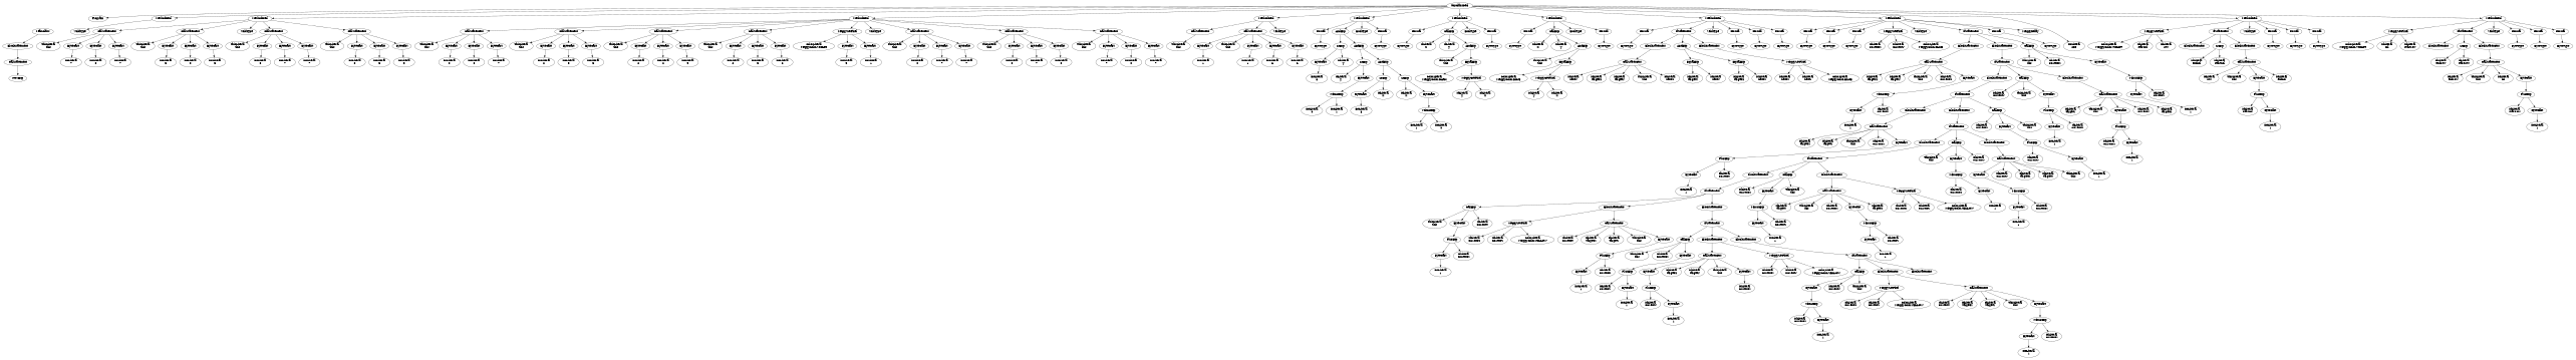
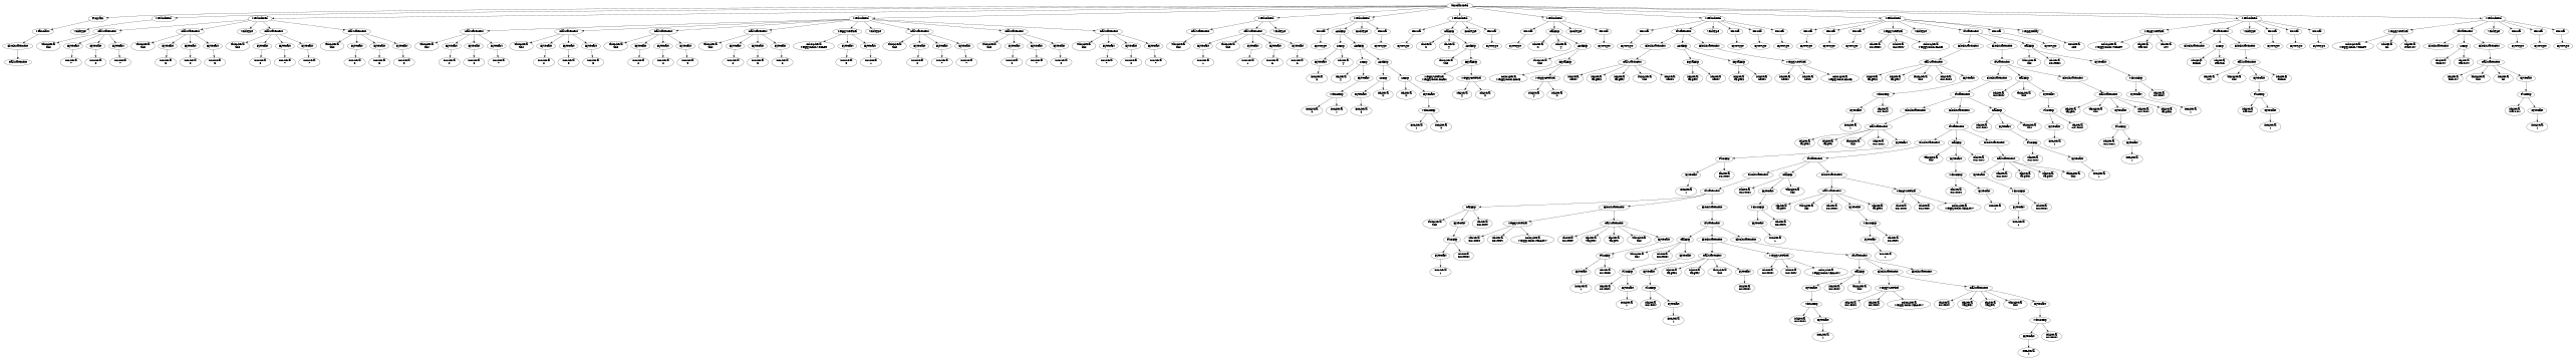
  digraph {
    n1 [label=Program]
    n2 [label=MainClass]
    n3 [label=BlockStatement]
    n4 [label=TopClassDecl]
    n5 [label=MethodDecl]
    n6 [label=MethodDecl]
    n7 [label=MethodDecl]
    n8 [label=MethodDecl]
    n9 [label=MethodDecl]
    n10 [label=MethodDecl]
    n11 [label=MethodDecl]
    n12 [label=MethodDecl]
    n13 [label=MethodDecl]
    n14 [label=MethodDecl]
    n15 [label=MethodDecl]
    n16 [label=CallStatement]
-   n17 [label=NewExp]
    n18 [label=VoidType]
    n19 [label=VoidType]
    n20 [label=CallStatement]
    n21 [label=CallStatement]
    n22 [label=CallStatement]
    n23 [label=CallStatement]
    n24 [label=VoidType]
    n25 [label=CallStatement]
    n26 [label=CallStatement]
    n27 [label=CallStatement]
    n28 [label=CallStatement]
    n29 [label=CallStatement]
    n30 [label=CallStatement]
    n31 [label=CallStatement]
    n32 [label=MeggySetPixel]
    n33 [label=VoidType]
    n34 [label=CallStatement]
    n35 [label=CallStatement]
    n36 [label=BoolType]
    n37 [label=Formal]
    n38 [label=Formal]
    n39 [label=AndExp]
    n40 [label=BoolType]
    n41 [label=Formal]
    n42 [label=Formal]
    n43 [label=CallExp]
    n44 [label=BoolType]
    n45 [label=Formal]
    n46 [label=Formal]
    n47 [label=CallExp]
    n48 [label=VoidType]
    n49 [label=Formal]
    n50 [label=Formal]
    n51 [label=Formal]
    n52 [label=Formal]
    n53 [label=IfStatement]
    n54 [label=VoidType]
    n55 [label=Formal]
    n56 [label=Formal]
    n57 [label=Formal]
    n58 [label=Formal]
    n59 [label=MeggyDelay]
    n60 [label=MeggySetPixel]
    n61 [label=IfStatement]
    n62 [label=VoidType]
    n63 [label=Formal]
    n64 [label=Formal]
    n65 [label=Formal]
    n66 [label=MeggySetPixel]
    n67 [label=IfStatement]
    n68 [label=VoidType]
    n69 [label=Formal]
    n70 [label=Formal]
    n71 [label=Formal]
    n72 [label=MeggySetPixel]
    n73 [label=IfStatement]
    n74 [label="ThisLiteral\nthis"]
    n75 [label=ByteCast]
    n76 [label=ByteCast]
    n77 [label=ByteCast]
    n78 [label="ThisLiteral\nthis"]
    n79 [label=ByteCast]
    n80 [label=ByteCast]
    n81 [label=ByteCast]
    n82 [label="ThisLiteral\nthis"]
    n83 [label=ByteCast]
    n84 [label=ByteCast]
    n85 [label=ByteCast]
    n86 [label="ThisLiteral\nthis"]
    n87 [label=ByteCast]
    n88 [label=ByteCast]
    n89 [label=ByteCast]
    n90 [label="IntLiteral\n0"]
    n91 [label="IntLiteral\n7"]
    n92 [label="IntLiteral\n7"]
    n93 [label="IntLiteral\n0"]
    n94 [label="IntLiteral\n5"]
    n95 [label="IntLiteral\n5"]
    n96 [label="IntLiteral\n7"]
    n97 [label="IntLiteral\n0"]
    n98 [label="IntLiteral\n7"]
    n99 [label="IntLiteral\n5"]
    n100 [label="IntLiteral\n0"]
    n101 [label="IntLiteral\n5"]
    n102 [label="ThisLiteral\nthis"]
    n103 [label=ByteCast]
    n104 [label=ByteCast]
    n105 [label=ByteCast]
    n106 [label="ThisLiteral\nthis"]
    n107 [label=ByteCast]
    n108 [label=ByteCast]
    n109 [label=ByteCast]
    n110 [label="ThisLiteral\nthis"]
    n111 [label=ByteCast]
    n112 [label=ByteCast]
    n113 [label=ByteCast]
    n114 [label="ThisLiteral\nthis"]
    n115 [label=ByteCast]
    n116 [label=ByteCast]
    n117 [label=ByteCast]
    n118 [label="ThisLiteral\nthis"]
    n119 [label=ByteCast]
    n120 [label=ByteCast]
    n121 [label=ByteCast]
    n122 [label="ThisLiteral\nthis"]
    n123 [label=ByteCast]
    n124 [label=ByteCast]
    n125 [label=ByteCast]
    n126 [label="ThisLiteral\nthis"]
    n127 [label=ByteCast]
    n128 [label=ByteCast]
    n129 [label=ByteCast]
    n130 [label=ByteCast]
    n131 [label=ByteCast]
    n132 [label="ColorLiteral\nMeggy.Color.VIOLET"]
    n133 [label="IntLiteral\n0"]
    n134 [label="IntLiteral\n7"]
    n135 [label="IntLiteral\n7"]
    n136 [label="IntLiteral\n0"]
    n137 [label="IntLiteral\n7"]
    n138 [label="IntLiteral\n0"]
    n139 [label="IntLiteral\n7"]
    n140 [label="IntLiteral\n0"]
    n141 [label="IntLiteral\n7"]
    n142 [label="IntLiteral\n0"]
    n143 [label="IntLiteral\n0"]
    n144 [label="IntLiteral\n7"]
    n145 [label="IntLiteral\n2"]
    n146 [label="IntLiteral\n5"]
    n147 [label="IntLiteral\n5"]
    n148 [label="IntLiteral\n2"]
    n149 [label="IntLiteral\n2"]
    n150 [label="IntLiteral\n5"]
    n151 [label="IntLiteral\n2"]
    n152 [label="IntLiteral\n5"]
    n153 [label="IntLiteral\n2"]
    n154 [label="IntLiteral\n5"]
    n155 [label="IntLiteral\n1"]
    n156 [label="ThisLiteral\nthis"]
    n157 [label="ThisLiteral\nthis"]
    n158 [label=ByteCast]
    n159 [label=ByteCast]
    n160 [label=ByteCast]
    n161 [label=ByteCast]
    n162 [label="IntLiteral\n1"]
    n163 [label="IntLiteral\n6"]
    n164 [label="IntLiteral\n6"]
    n165 [label="IntLiteral\n1"]
    n166 [label=ByteType]
    n167 [label=ByteType]
    n168 [label=AndExp]
    n169 [label=LtExp]
    n170 [label=AndExp]
    n171 [label=LtExp]
    n172 [label="IdLiteral\ny"]
    n173 [label=ByteCast]
    n174 [label=LtExp]
    n175 [label=LtExp]
    n176 [label=ByteCast]
    n177 [label="IdLiteral\ny"]
    n178 [label=ByteCast]
    n179 [label="IdLiteral\nx"]
    n180 [label="IdLiteral\nx"]
    n181 [label=ByteCast]
    n182 [label=MinusExp]
    n183 [label="IntLiteral\n0"]
    n184 [label="IntLiteral\n1"]
    n185 [label="IntLiteral\n8"]
    n186 [label=MinusExp]
    n187 [label="IntLiteral\n0"]
    n188 [label="IntLiteral\n1"]
    n189 [label="IntLiteral\n8"]
    n190 [label=ByteType]
    n191 [label=ByteType]
    n192 [label=AndExp]
    n193 [label="IdLiteral\nx"]
    n194 [label="IdLiteral\ny"]
    n195 [label=EqualExp]
    n196 [label="ThisLiteral\nthis"]
    n197 [label=MeggyGetPixel]
-   n198 [label="ColorLiteral\nMeggy.Color.DARK"]
+   n198 [label="MeggySetPixel\nMeggy.Color.DARK"]
    n199 [label="IdLiteral\nx"]
    n200 [label="IdLiteral\ny"]
    n201 [label=ByteType]
    n202 [label=ByteType]
    n203 [label=AndExp]
    n204 [label="IdLiteral\nx"]
    n205 [label="IdLiteral\ny"]
    n206 [label=EqualExp]
    n207 [label="ThisLiteral\nthis"]
    n208 [label=MeggyGetPixel]
    n209 [label="ColorLiteral\nMeggy.Color.BLUE"]
    n210 [label="IdLiteral\nx"]
    n211 [label="IdLiteral\ny"]
    n212 [label=ByteType]
    n213 [label=ByteType]
    n214 [label=ByteType]
    n215 [label=ByteType]
    n216 [label=AndExp]
    n217 [label=BlockStatement]
    n218 [label=BlockStatement]
    n219 [label=EqualExp]
    n220 [label=EqualExp]
    n221 [label=MeggySetPixel]
    n222 [label=CallStatement]
    n223 [label="IdLiteral\nnextX"]
    n224 [label="IdLiteral\ntargetX"]
    n225 [label="IdLiteral\nnextY"]
    n226 [label="IdLiteral\ntargetY"]
    n227 [label="IdLiteral\nnextX"]
    n228 [label="IdLiteral\nnextY"]
    n229 [label="ColorLiteral\nMeggy.Color.BLUE"]
    n230 [label="ThisLiteral\nthis"]
    n231 [label="IdLiteral\nnextX"]
    n232 [label="IdLiteral\nnextY"]
    n233 [label="IdLiteral\ntargetX"]
    n234 [label="IdLiteral\ntargetY"]
    n235 [label=ByteType]
    n236 [label=ByteType]
    n237 [label=ByteType]
    n238 [label=ByteType]
    n239 [label="IntLiteral\n259"]
    n240 [label="IdLiteral\ncurrentX"]
    n241 [label="IdLiteral\ncurrentY"]
    n242 [label="ColorLiteral\nMeggy.Color.BLUE"]
    n243 [label=CallExp]
    n244 [label=BlockStatement]
    n245 [label=BlockStatement]
    n246 [label="ThisLiteral\nthis"]
    n247 [label="IdLiteral\ncurrentX"]
    n248 [label=ByteCast]
    n249 [label=CallStatement]
    n250 [label=IfStatement]
    n251 [label=MinusExp]
    n252 [label="IdLiteral\ncurrentY"]
    n253 [label=ByteCast]
    n254 [label="IntLiteral\n1"]
    n255 [label="ThisLiteral\nthis"]
    n256 [label="IdLiteral\ncurrentX"]
    n257 [label=ByteCast]
    n258 [label="IdLiteral\ntargetX"]
    n259 [label="IdLiteral\ntargetY"]
    n260 [label=MinusExp]
    n261 [label="IdLiteral\ncurrentY"]
    n262 [label=ByteCast]
    n263 [label="IntLiteral\n1"]
    n264 [label=CallExp]
    n265 [label=BlockStatement]
    n266 [label=BlockStatement]
    n267 [label="ThisLiteral\nthis"]
    n268 [label=ByteCast]
    n269 [label="IdLiteral\ncurrentY"]
    n270 [label=CallStatement]
    n271 [label=IfStatement]
    n272 [label=PlusExp]
    n273 [label="IdLiteral\ncurrentX"]
    n274 [label=ByteCast]
    n275 [label="IntLiteral\n1"]
    n276 [label="ThisLiteral\nthis"]
    n277 [label=ByteCast]
    n278 [label="IdLiteral\ncurrentY"]
    n279 [label="IdLiteral\ntargetX"]
    n280 [label="IdLiteral\ntargetY"]
    n281 [label=PlusExp]
    n282 [label="IdLiteral\ncurrentX"]
    n283 [label=ByteCast]
    n284 [label="IntLiteral\n1"]
    n285 [label=CallExp]
    n286 [label=BlockStatement]
    n287 [label=BlockStatement]
    n288 [label="ThisLiteral\nthis"]
    n289 [label="IdLiteral\ncurrentX"]
    n290 [label=ByteCast]
    n291 [label=CallStatement]
    n292 [label=IfStatement]
    n293 [label=PlusExp]
    n294 [label="IdLiteral\ncurrentY"]
    n295 [label=ByteCast]
    n296 [label="IntLiteral\n1"]
    n297 [label="ThisLiteral\nthis"]
    n298 [label="IdLiteral\ncurrentX"]
    n299 [label=ByteCast]
    n300 [label="IdLiteral\ntargetX"]
    n301 [label="IdLiteral\ntargetY"]
    n302 [label=PlusExp]
    n303 [label="IdLiteral\ncurrentY"]
    n304 [label=ByteCast]
    n305 [label="IntLiteral\n1"]
    n306 [label=CallExp]
    n307 [label=BlockStatement]
    n308 [label=BlockStatement]
    n309 [label="ThisLiteral\nthis"]
    n310 [label=ByteCast]
    n311 [label="IdLiteral\ncurrentY"]
    n312 [label=CallStatement]
    n313 [label=IfStatement]
    n314 [label=MinusExp]
    n315 [label="IdLiteral\ncurrentX"]
    n316 [label=ByteCast]
    n317 [label="IntLiteral\n1"]
    n318 [label="ThisLiteral\nthis"]
    n319 [label=ByteCast]
    n320 [label="IdLiteral\ncurrentY"]
    n321 [label="IdLiteral\ntargetX"]
    n322 [label="IdLiteral\ntargetY"]
    n323 [label=MinusExp]
    n324 [label="IdLiteral\ncurrentX"]
    n325 [label=ByteCast]
    n326 [label="IntLiteral\n1"]
    n327 [label=CallExp]
    n328 [label=BlockStatement]
    n329 [label=BlockStatement]
    n330 [label="ThisLiteral\nthis"]
    n331 [label="IdLiteral\ncurrentX"]
    n332 [label=ByteCast]
    n333 [label=MeggySetPixel]
    n334 [label=CallStatement]
    n335 [label=IfStatement]
    n336 [label=MinusExp]
    n337 [label="IdLiteral\ncurrentY"]
    n338 [label=ByteCast]
    n339 [label="IntLiteral\n1"]
    n340 [label="IdLiteral\ncurrentX"]
    n341 [label="IdLiteral\ncurrentY"]
    n342 [label="ColorLiteral\nMeggy.Color.YELLOW"]
    n343 [label="ThisLiteral\nthis"]
    n344 [label="IdLiteral\ncurrentX"]
    n345 [label=ByteCast]
    n346 [label="IdLiteral\ntargetX"]
    n347 [label="IdLiteral\ntargetY"]
    n348 [label=MinusExp]
    n349 [label="IdLiteral\ncurrentY"]
    n350 [label=ByteCast]
    n351 [label="IntLiteral\n1"]
    n352 [label=CallExp]
    n353 [label=BlockStatement]
    n354 [label=BlockStatement]
    n355 [label="ThisLiteral\nthis"]
    n356 [label=ByteCast]
    n357 [label="IdLiteral\ncurrentY"]
    n358 [label=MeggySetPixel]
    n359 [label=CallStatement]
    n360 [label=IfStatement]
    n361 [label=PlusExp]
    n362 [label="IdLiteral\ncurrentX"]
    n363 [label=ByteCast]
    n364 [label="IntLiteral\n1"]
    n365 [label="IdLiteral\ncurrentX"]
    n366 [label="IdLiteral\ncurrentY"]
    n367 [label="ColorLiteral\nMeggy.Color.YELLOW"]
    n368 [label="ThisLiteral\nthis"]
    n369 [label=ByteCast]
    n370 [label="IdLiteral\ncurrentY"]
    n371 [label="IdLiteral\ntargetX"]
    n372 [label="IdLiteral\ntargetY"]
    n373 [label=PlusExp]
    n374 [label="IdLiteral\ncurrentX"]
    n375 [label=ByteCast]
    n376 [label="IntLiteral\n1"]
    n377 [label=CallExp]
    n378 [label=BlockStatement]
    n379 [label=BlockStatement]
    n380 [label="ThisLiteral\nthis"]
    n381 [label="IdLiteral\ncurrentX"]
    n382 [label=ByteCast]
    n383 [label=MeggySetPixel]
    n384 [label=CallStatement]
    n385 [label=IfStatement]
    n386 [label=PlusExp]
    n387 [label="IdLiteral\ncurrentY"]
    n388 [label=ByteCast]
    n389 [label="IntLiteral\n1"]
    n390 [label="IdLiteral\ncurrentX"]
    n391 [label="IdLiteral\ncurrentY"]
    n392 [label="ColorLiteral\nMeggy.Color.YELLOW"]
    n393 [label="ThisLiteral\nthis"]
    n394 [label=ByteCast]
    n395 [label=ByteCast]
    n396 [label="IdLiteral\ntargetX"]
    n397 [label="IdLiteral\ntargetY"]
    n398 [label="IdLiteral\ncurrentX"]
    n399 [label=PlusExp]
    n400 [label="IdLiteral\ncurrentY"]
    n401 [label=ByteCast]
    n402 [label="IntLiteral\n1"]
    n403 [label=CallExp]
    n404 [label=BlockStatement]
    n405 [label=BlockStatement]
    n406 [label="ThisLiteral\nthis"]
    n407 [label=ByteCast]
    n408 [label="IdLiteral\ncurrentY"]
    n409 [label=MeggySetPixel]
    n410 [label=CallStatement]
    n411 [label=MinusExp]
    n412 [label="IdLiteral\ncurrentX"]
    n413 [label=ByteCast]
    n414 [label="IntLiteral\n1"]
    n415 [label="IdLiteral\ncurrentX"]
    n416 [label="IdLiteral\ncurrentY"]
    n417 [label="ColorLiteral\nMeggy.Color.YELLOW"]
    n418 [label="ThisLiteral\nthis"]
    n419 [label=ByteCast]
    n420 [label="IdLiteral\ncurrentY"]
    n421 [label="IdLiteral\ntargetX"]
    n422 [label="IdLiteral\ntargetY"]
    n423 [label=MinusExp]
    n424 [label="IdLiteral\ncurrentX"]
    n425 [label=ByteCast]
    n426 [label="IntLiteral\n1"]
    n427 [label=ByteType]
    n428 [label=ByteType]
    n429 [label=ByteType]
    n430 [label="IdLiteral\nstartcol"]
    n431 [label="IdLiteral\nrow"]
    n432 [label="ColorLiteral\nMeggy.Color.VIOLET"]
    n433 [label=LtExp]
    n434 [label=BlockStatement]
    n435 [label=BlockStatement]
    n436 [label="IdLiteral\nstartcol"]
    n437 [label="IdLiteral\nendcol"]
    n438 [label=CallStatement]
    n439 [label="ThisLiteral\nthis"]
    n440 [label=ByteCast]
    n441 [label="IdLiteral\nendcol"]
    n442 [label="IdLiteral\nrow"]
    n443 [label=PlusExp]
    n444 [label="IdLiteral\nstartcol"]
    n445 [label=ByteCast]
    n446 [label="IntLiteral\n1"]
    n447 [label=ByteType]
    n448 [label=ByteType]
    n449 [label=ByteType]
    n450 [label="IdLiteral\ncol"]
    n451 [label="IdLiteral\nstartrow"]
    n452 [label="ColorLiteral\nMeggy.Color.VIOLET"]
    n453 [label=LtExp]
    n454 [label=BlockStatement]
    n455 [label=BlockStatement]
    n456 [label="IdLiteral\nstartrow"]
    n457 [label="IdLiteral\nendrow"]
    n458 [label=CallStatement]
    n459 [label="ThisLiteral\nthis"]
    n460 [label="IdLiteral\ncol"]
    n461 [label=ByteCast]
    n462 [label="IdLiteral\nendrow"]
    n463 [label=PlusExp]
    n464 [label="IdLiteral\nstartrow"]
    n465 [label=ByteCast]
    n466 [label="IntLiteral\n1"]
+   n1 -> n2
    n2 -> n3
    n3 -> n16
    n4 -> n1
    n4 -> n5
    n4 -> n6
    n4 -> n7
    n4 -> n8
    n4 -> n9
    n4 -> n10
    n4 -> n11
    n4 -> n12
    n4 -> n13
    n4 -> n14
    n4 -> n15
    n5 -> n18
    n6 -> n19
    n6 -> n20
    n6 -> n21
    n6 -> n22
    n6 -> n23
    n7 -> n24
    n7 -> n25
    n7 -> n26
    n7 -> n27
    n7 -> n28
    n7 -> n29
    n7 -> n30
    n7 -> n31
    n7 -> n32
    n8 -> n33
    n8 -> n34
    n8 -> n35
    n9 -> n36
    n9 -> n37
    n9 -> n38
    n9 -> n39
    n10 -> n40
    n10 -> n41
    n10 -> n42
    n10 -> n43
    n11 -> n44
    n11 -> n45
    n11 -> n46
    n11 -> n47
    n12 -> n48
    n12 -> n49
    n12 -> n50
    n12 -> n51
    n12 -> n52
    n12 -> n53
    n13 -> n54
    n13 -> n55
    n13 -> n56
    n13 -> n57
    n13 -> n58
    n13 -> n59
    n13 -> n60
    n13 -> n61
    n14 -> n62
    n14 -> n63
    n14 -> n64
    n14 -> n65
    n14 -> n66
    n14 -> n67
    n15 -> n68
    n15 -> n69
    n15 -> n70
    n15 -> n71
    n15 -> n72
    n15 -> n73
-   n16 -> n17
    n20 -> n74
    n20 -> n75
    n20 -> n76
    n20 -> n77
    n21 -> n78
    n21 -> n79
    n21 -> n80
    n21 -> n81
    n22 -> n82
    n22 -> n83
    n22 -> n84
    n22 -> n85
    n23 -> n86
    n23 -> n87
    n23 -> n88
    n23 -> n89
    n25 -> n102
    n25 -> n103
    n25 -> n104
    n25 -> n105
    n26 -> n106
    n26 -> n107
    n26 -> n108
    n26 -> n109
    n27 -> n110
    n27 -> n111
    n27 -> n112
    n27 -> n113
    n28 -> n114
    n28 -> n115
    n28 -> n116
    n28 -> n117
    n29 -> n118
    n29 -> n119
    n29 -> n120
    n29 -> n121
    n30 -> n122
    n30 -> n123
    n30 -> n124
    n30 -> n125
    n31 -> n126
    n31 -> n127
    n31 -> n128
    n31 -> n129
    n32 -> n130
    n32 -> n131
    n32 -> n132
    n34 -> n156
    n35 -> n157
    n35 -> n158
    n35 -> n159
    n35 -> n160
    n35 -> n161
    n37 -> n166
    n38 -> n167
    n39 -> n168
    n39 -> n169
    n41 -> n190
    n42 -> n191
    n43 -> n192
    n43 -> n193
    n43 -> n194
    n45 -> n201
    n46 -> n202
    n47 -> n203
    n47 -> n204
    n47 -> n205
    n49 -> n212
    n50 -> n213
    n51 -> n214
    n52 -> n215
    n53 -> n216
    n53 -> n217
    n53 -> n218
    n55 -> n235
    n56 -> n236
    n57 -> n237
    n58 -> n238
-   n4 -> n239
+   n59 -> n239
    n60 -> n240
    n60 -> n241
    n60 -> n242
    n61 -> n243
    n61 -> n244
    n61 -> n245
    n63 -> n427
    n64 -> n428
    n65 -> n429
    n66 -> n430
    n66 -> n431
    n66 -> n432
    n67 -> n433
    n67 -> n434
    n67 -> n435
    n69 -> n447
    n70 -> n448
    n71 -> n449
    n72 -> n450
    n72 -> n451
    n72 -> n452
    n73 -> n453
    n73 -> n454
    n73 -> n455
    n75 -> n90
    n76 -> n91
    n77 -> n92
    n79 -> n93
    n80 -> n94
    n81 -> n95
    n83 -> n96
    n84 -> n97
    n85 -> n98
    n87 -> n99
    n88 -> n100
    n89 -> n101
    n103 -> n133
    n104 -> n134
    n105 -> n135
    n107 -> n136
    n108 -> n137
    n109 -> n138
    n111 -> n139
    n112 -> n140
    n113 -> n141
    n115 -> n142
    n116 -> n143
    n117 -> n144
    n119 -> n145
    n120 -> n146
    n121 -> n147
    n123 -> n148
    n124 -> n149
    n125 -> n150
    n127 -> n151
    n128 -> n152
    n129 -> n153
    n130 -> n154
    n131 -> n155
    n158 -> n162
    n159 -> n163
    n160 -> n164
    n161 -> n165
    n168 -> n170
    n168 -> n171
    n169 -> n172
    n169 -> n173
    n170 -> n174
    n170 -> n175
    n171 -> n176
    n171 -> n177
    n173 -> n189
    n174 -> n178
    n174 -> n179
    n175 -> n180
    n175 -> n181
    n176 -> n186
    n178 -> n182
    n181 -> n185
    n182 -> n183
    n182 -> n184
    n186 -> n187
    n186 -> n188
    n192 -> n195
    n192 -> n196
    n195 -> n197
    n195 -> n198
    n197 -> n199
    n197 -> n200
    n203 -> n206
    n203 -> n207
    n206 -> n208
    n206 -> n209
    n208 -> n210
    n208 -> n211
    n216 -> n219
    n216 -> n220
    n217 -> n221
    n218 -> n222
    n219 -> n223
    n219 -> n224
    n220 -> n225
    n220 -> n226
    n221 -> n227
    n221 -> n228
    n221 -> n229
    n222 -> n230
    n222 -> n231
    n222 -> n232
    n222 -> n233
    n222 -> n234
    n243 -> n246
    n243 -> n247
    n243 -> n248
    n244 -> n249
    n245 -> n250
    n248 -> n251
    n249 -> n255
    n249 -> n256
    n249 -> n257
    n249 -> n258
    n249 -> n259
    n250 -> n264
    n250 -> n265
    n250 -> n266
    n251 -> n252
    n251 -> n253
    n253 -> n254
    n257 -> n260
    n260 -> n261
    n260 -> n262
    n262 -> n263
    n264 -> n267
    n264 -> n268
    n264 -> n269
    n265 -> n270
    n266 -> n271
    n268 -> n272
    n270 -> n276
    n270 -> n277
    n270 -> n278
    n270 -> n279
    n270 -> n280
    n271 -> n285
    n271 -> n286
    n271 -> n287
    n272 -> n273
    n272 -> n274
    n274 -> n275
    n277 -> n281
    n281 -> n282
    n281 -> n283
    n283 -> n284
    n285 -> n288
    n285 -> n289
    n285 -> n290
    n286 -> n291
    n287 -> n292
    n290 -> n293
    n291 -> n297
    n291 -> n298
    n291 -> n299
    n291 -> n300
    n291 -> n301
    n292 -> n306
    n292 -> n307
    n292 -> n308
    n293 -> n294
    n293 -> n295
    n295 -> n296
    n299 -> n302
    n302 -> n303
    n302 -> n304
    n304 -> n305
    n306 -> n309
    n306 -> n310
    n306 -> n311
    n307 -> n312
    n308 -> n313
    n310 -> n314
    n312 -> n318
    n312 -> n319
    n312 -> n320
    n312 -> n321
    n312 -> n322
    n313 -> n327
    n313 -> n328
    n313 -> n329
    n314 -> n315
    n314 -> n316
    n316 -> n317
    n319 -> n323
    n323 -> n324
    n323 -> n325
    n325 -> n326
    n327 -> n330
    n327 -> n331
    n327 -> n332
    n328 -> n333
    n328 -> n334
    n329 -> n335
    n332 -> n336
    n333 -> n340
    n333 -> n341
    n333 -> n342
    n334 -> n343
    n334 -> n344
    n334 -> n345
    n334 -> n346
    n334 -> n347
    n335 -> n352
    n335 -> n353
    n335 -> n354
    n336 -> n337
    n336 -> n338
    n338 -> n339
    n345 -> n348
    n348 -> n349
    n348 -> n350
    n350 -> n351
    n352 -> n355
    n352 -> n356
    n352 -> n357
    n353 -> n358
    n353 -> n359
    n354 -> n360
    n356 -> n361
    n358 -> n365
    n358 -> n366
    n358 -> n367
    n359 -> n368
    n359 -> n369
    n359 -> n370
    n359 -> n371
    n359 -> n372
    n360 -> n377
    n360 -> n378
    n360 -> n379
    n361 -> n362
    n361 -> n363
    n363 -> n364
    n369 -> n373
    n373 -> n374
    n373 -> n375
    n375 -> n376
    n377 -> n380
    n377 -> n381
    n377 -> n382
    n378 -> n383
    n378 -> n384
    n379 -> n385
    n382 -> n386
    n383 -> n390
    n383 -> n391
    n383 -> n392
    n384 -> n393
    n384 -> n394
    n384 -> n395
    n384 -> n396
    n384 -> n397
    n385 -> n403
    n385 -> n404
    n385 -> n405
    n386 -> n387
    n386 -> n388
    n388 -> n389
    n394 -> n398
    n395 -> n399
    n399 -> n400
    n399 -> n401
    n401 -> n402
    n403 -> n406
    n403 -> n407
    n403 -> n408
    n404 -> n409
    n404 -> n410
    n407 -> n411
    n409 -> n415
    n409 -> n416
    n409 -> n417
    n410 -> n418
    n410 -> n419
    n410 -> n420
    n410 -> n421
    n410 -> n422
    n411 -> n412
    n411 -> n413
    n413 -> n414
    n419 -> n423
    n423 -> n424
    n423 -> n425
    n425 -> n426
    n433 -> n436
    n433 -> n437
    n434 -> n438
    n438 -> n439
    n438 -> n440
    n438 -> n441
    n438 -> n442
    n440 -> n443
    n443 -> n444
    n443 -> n445
    n445 -> n446
    n453 -> n456
    n453 -> n457
    n454 -> n458
    n458 -> n459
    n458 -> n460
    n458 -> n461
    n458 -> n462
    n461 -> n463
    n463 -> n464
    n463 -> n465
    n465 -> n466
  }
